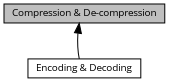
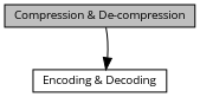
  digraph {
    rankdir=TB
    fontname="Open Sans"
    node [color=black fontname="Open Sans" fontsize=10 shape=box style=filled]
    n1 [fillcolor=grey75 fontcolor=black height=0.2 label="Compression & De-compression" width=0.4]
    n2 [fillcolor=white height=0.2 label="Encoding & Decoding" width=0.4]
-   n1 -> n2 [dir=back fontname="Open Sans" fontsize=10 labelfontname=Helvetica labelfontsize=10 shape=plaintext style=solid]
+   n2 -> n1 [dir=back fontname="Open Sans" fontsize=10 labelfontname=Helvetica labelfontsize=10 shape=plaintext style=solid]
  }
